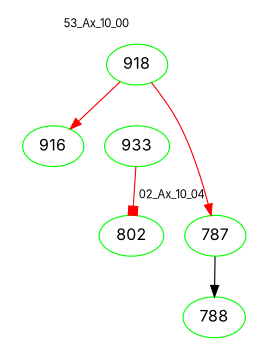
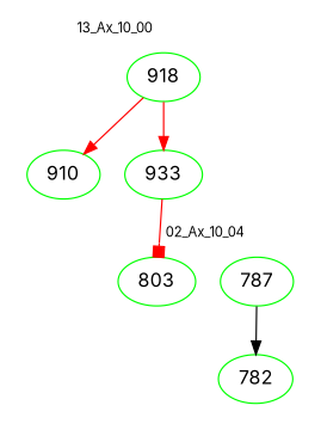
  digraph {
    fontname=Inter
    node [color=green fontname=Inter]
    edge [arrowhead=normal color=red fontname=Inter]
    n1 [label=918]
-   n2 [label=916]
+   n2 [label=910]
    n3 [label=933]
    n4 [label=787]
-   n5 [label=802]
-   n6 [label=788]
+   n5 [label=803]
+   n6 [label=782]
    subgraph cluster_1 {
      color=white
      fontsize=10
-     label="53_Ax_10_00"
+     label="13_Ax_10_00"
      n1
      n2
      n3
    }
    subgraph cluster_2 {
      color=white
      fontsize=10
      label="02_Ax_10_04"
      n4
      n5
      n6
    }
    n1 -> n2
-   n1 -> n4
+   n1 -> n3
    n3 -> n5 [arrowhead=box]
    n4 -> n6 [color=black]
  }
